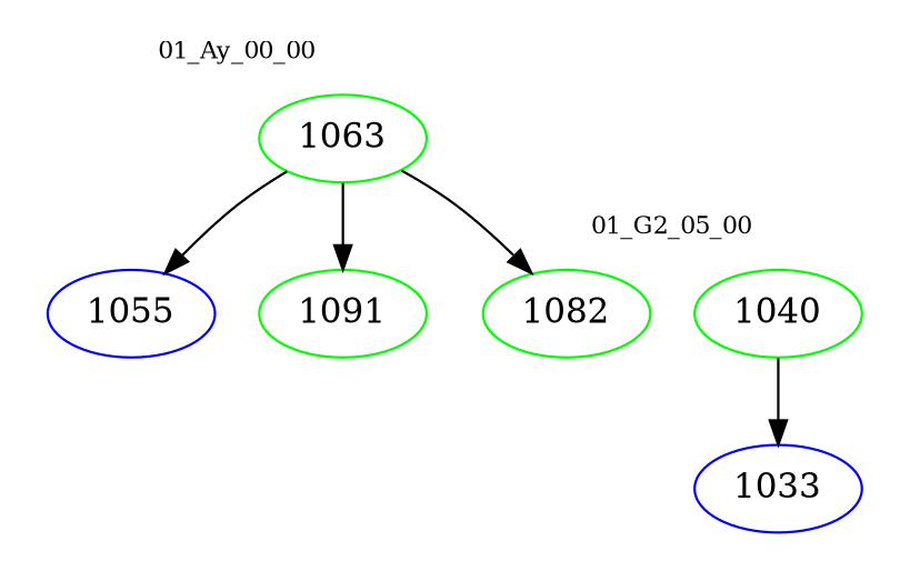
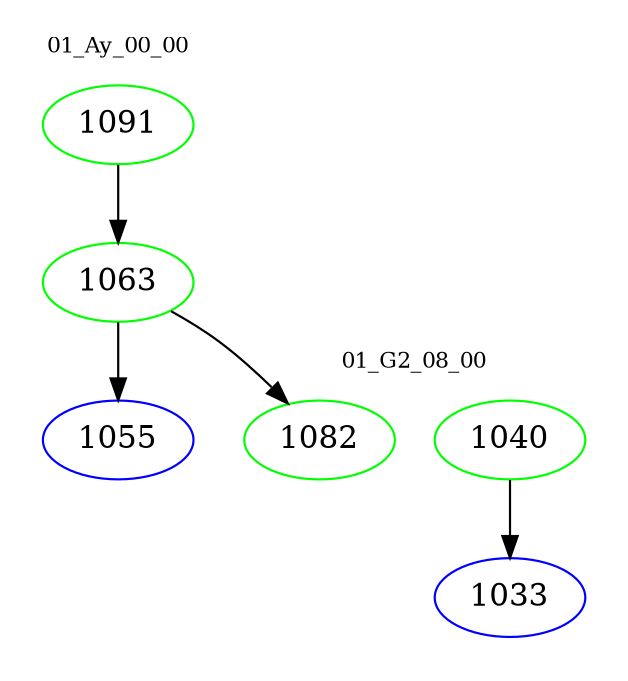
  digraph {
    node [color=green]
    edge [color=black]
    n1 [label=1063]
    n2 [color=blue label=1055]
    n3 [label=1091]
    n4 [label=1040]
    n5 [color=blue label=1033]
    n6 [label=1082]
    subgraph cluster_1 {
      color=white
      fontsize=10
      label="01_Ay_00_00"
      n1
      n2
      n3
    }
    subgraph cluster_2 {
      color=white
      fontsize=10
-     label="01_G2_05_00"
+     label="01_G2_08_00"
      n4
      n5
      n6
    }
    n1 -> n2
-   n1 -> n3
+   n3 -> n1
    n1 -> n6
    n4 -> n5
  }
